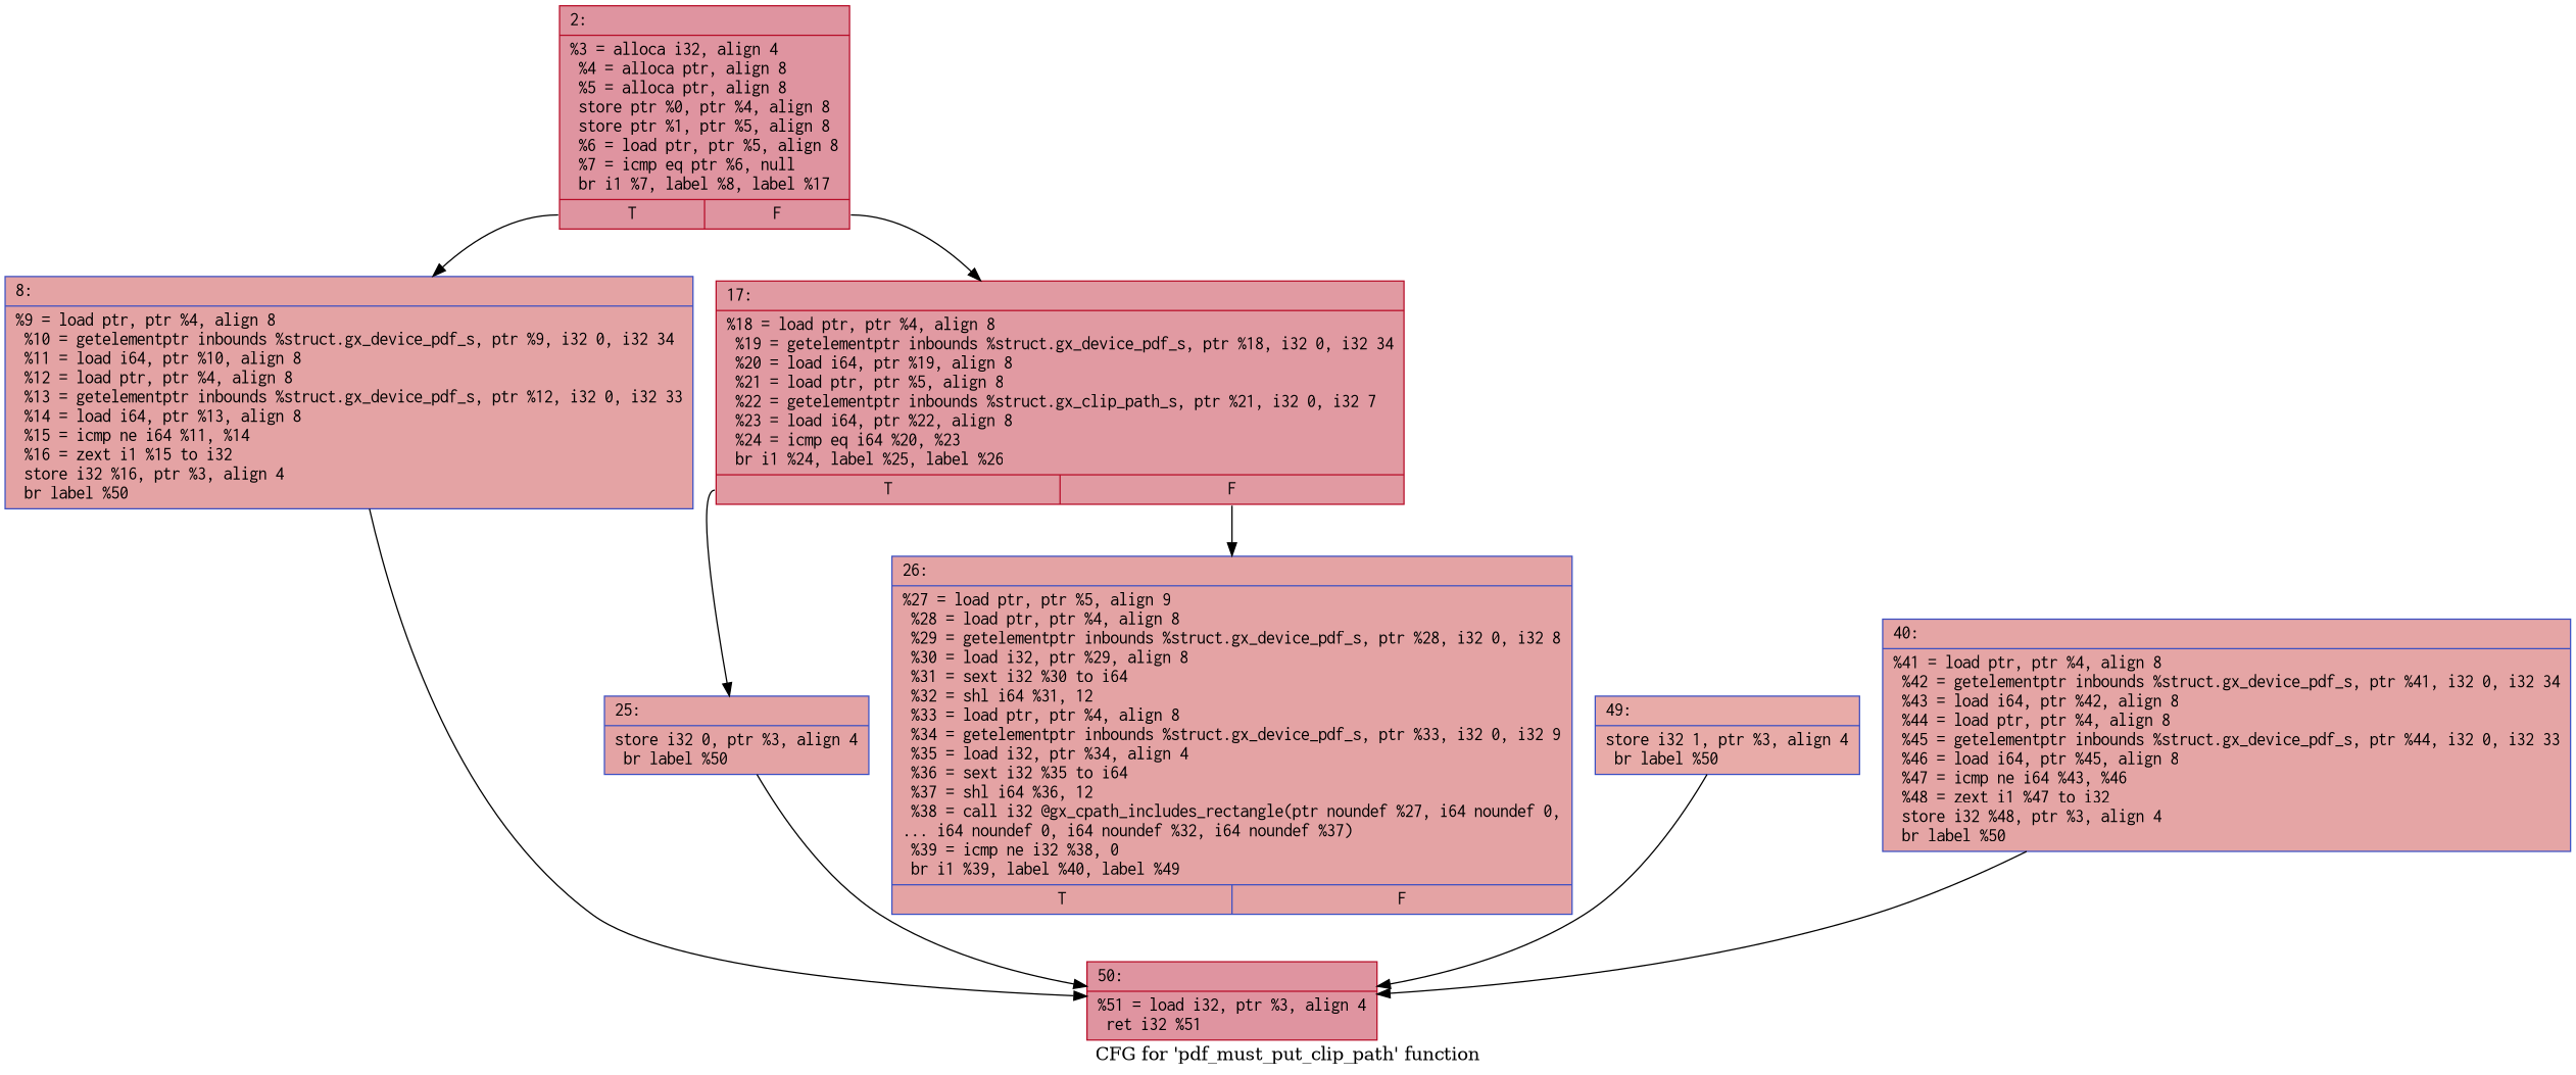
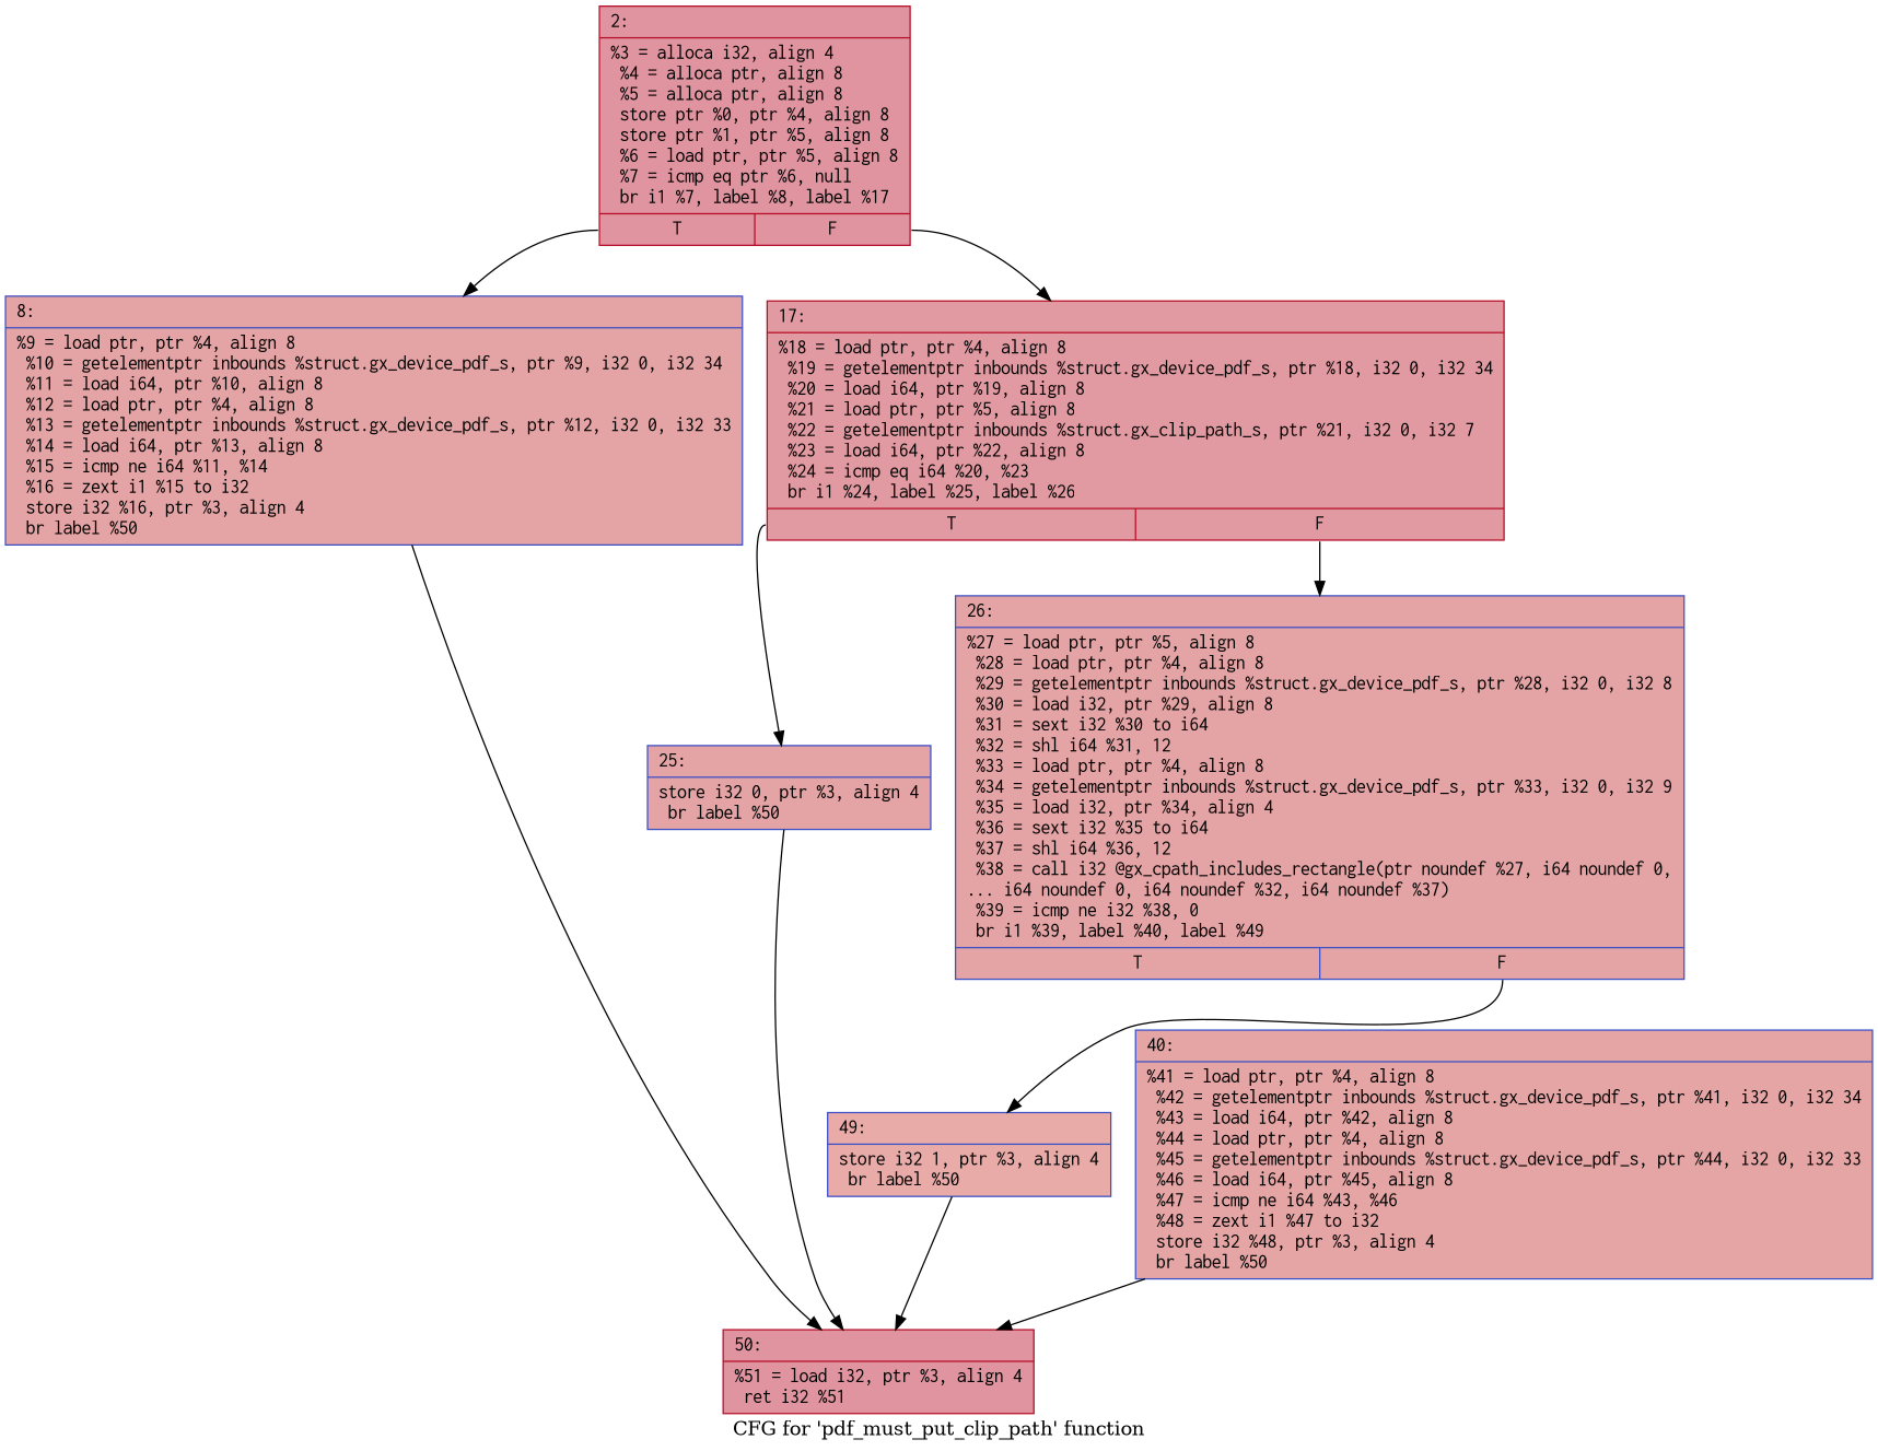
  digraph {
    label="CFG for 'pdf_must_put_clip_path' function"
    node [color="#3d50c3ff" fillcolor="#c32e3170" fontname=Courier shape=record style=filled]
    n1 [color="#b70d28ff" fillcolor="#b70d2870" label="{2:\l|  %3 = alloca i32, align 4\l  %4 = alloca ptr, align 8\l  %5 = alloca ptr, align 8\l  store ptr %0, ptr %4, align 8\l  store ptr %1, ptr %5, align 8\l  %6 = load ptr, ptr %5, align 8\l  %7 = icmp eq ptr %6, null\l  br i1 %7, label %8, label %17\l|{<s0>T|<s1>F}}"]
    n2 [label="{8:\l|  %9 = load ptr, ptr %4, align 8\l  %10 = getelementptr inbounds %struct.gx_device_pdf_s, ptr %9, i32 0, i32 34\l  %11 = load i64, ptr %10, align 8\l  %12 = load ptr, ptr %4, align 8\l  %13 = getelementptr inbounds %struct.gx_device_pdf_s, ptr %12, i32 0, i32 33\l  %14 = load i64, ptr %13, align 8\l  %15 = icmp ne i64 %11, %14\l  %16 = zext i1 %15 to i32\l  store i32 %16, ptr %3, align 4\l  br label %50\l}"]
    n3 [color="#b70d28ff" fillcolor="#bb1b2c70" label="{17:\l|  %18 = load ptr, ptr %4, align 8\l  %19 = getelementptr inbounds %struct.gx_device_pdf_s, ptr %18, i32 0, i32 34\l  %20 = load i64, ptr %19, align 8\l  %21 = load ptr, ptr %5, align 8\l  %22 = getelementptr inbounds %struct.gx_clip_path_s, ptr %21, i32 0, i32 7\l  %23 = load i64, ptr %22, align 8\l  %24 = icmp eq i64 %20, %23\l  br i1 %24, label %25, label %26\l|{<s0>T|<s1>F}}"]
    n4 [color="#b70d28ff" fillcolor="#b70d2870" label="{50:\l|  %51 = load i32, ptr %3, align 4\l  ret i32 %51\l}"]
    n5 [label="{25:\l|  store i32 0, ptr %3, align 4\l  br label %50\l}"]
-   n6 [label="{26:\l|  %27 = load ptr, ptr %5, align 9\l  %28 = load ptr, ptr %4, align 8\l  %29 = getelementptr inbounds %struct.gx_device_pdf_s, ptr %28, i32 0, i32 8\l  %30 = load i32, ptr %29, align 8\l  %31 = sext i32 %30 to i64\l  %32 = shl i64 %31, 12\l  %33 = load ptr, ptr %4, align 8\l  %34 = getelementptr inbounds %struct.gx_device_pdf_s, ptr %33, i32 0, i32 9\l  %35 = load i32, ptr %34, align 4\l  %36 = sext i32 %35 to i64\l  %37 = shl i64 %36, 12\l  %38 = call i32 @gx_cpath_includes_rectangle(ptr noundef %27, i64 noundef 0,\l... i64 noundef 0, i64 noundef %32, i64 noundef %37)\l  %39 = icmp ne i32 %38, 0\l  br i1 %39, label %40, label %49\l|{<s0>T|<s1>F}}"]
+   n6 [label="{26:\l|  %27 = load ptr, ptr %5, align 8\l  %28 = load ptr, ptr %4, align 8\l  %29 = getelementptr inbounds %struct.gx_device_pdf_s, ptr %28, i32 0, i32 8\l  %30 = load i32, ptr %29, align 8\l  %31 = sext i32 %30 to i64\l  %32 = shl i64 %31, 12\l  %33 = load ptr, ptr %4, align 8\l  %34 = getelementptr inbounds %struct.gx_device_pdf_s, ptr %33, i32 0, i32 9\l  %35 = load i32, ptr %34, align 4\l  %36 = sext i32 %35 to i64\l  %37 = shl i64 %36, 12\l  %38 = call i32 @gx_cpath_includes_rectangle(ptr noundef %27, i64 noundef 0,\l... i64 noundef 0, i64 noundef %32, i64 noundef %37)\l  %39 = icmp ne i32 %38, 0\l  br i1 %39, label %40, label %49\l|{<s0>T|<s1>F}}"]
    n7 [fillcolor="#cc403a70" label="{49:\l|  store i32 1, ptr %3, align 4\l  br label %50\l}"]
    n8 [fillcolor="#c5333470" label="{40:\l|  %41 = load ptr, ptr %4, align 8\l  %42 = getelementptr inbounds %struct.gx_device_pdf_s, ptr %41, i32 0, i32 34\l  %43 = load i64, ptr %42, align 8\l  %44 = load ptr, ptr %4, align 8\l  %45 = getelementptr inbounds %struct.gx_device_pdf_s, ptr %44, i32 0, i32 33\l  %46 = load i64, ptr %45, align 8\l  %47 = icmp ne i64 %43, %46\l  %48 = zext i1 %47 to i32\l  store i32 %48, ptr %3, align 4\l  br label %50\l}"]
    n1 -> n2 [tailport=s0]
    n1 -> n3 [tailport=s1]
    n2 -> n4
    n3 -> n5 [tailport=s0]
    n3 -> n6 [tailport=s1]
    n5 -> n4
+   n6 -> n7 [tailport=s1]
    n7 -> n4
    n8 -> n4
  }
